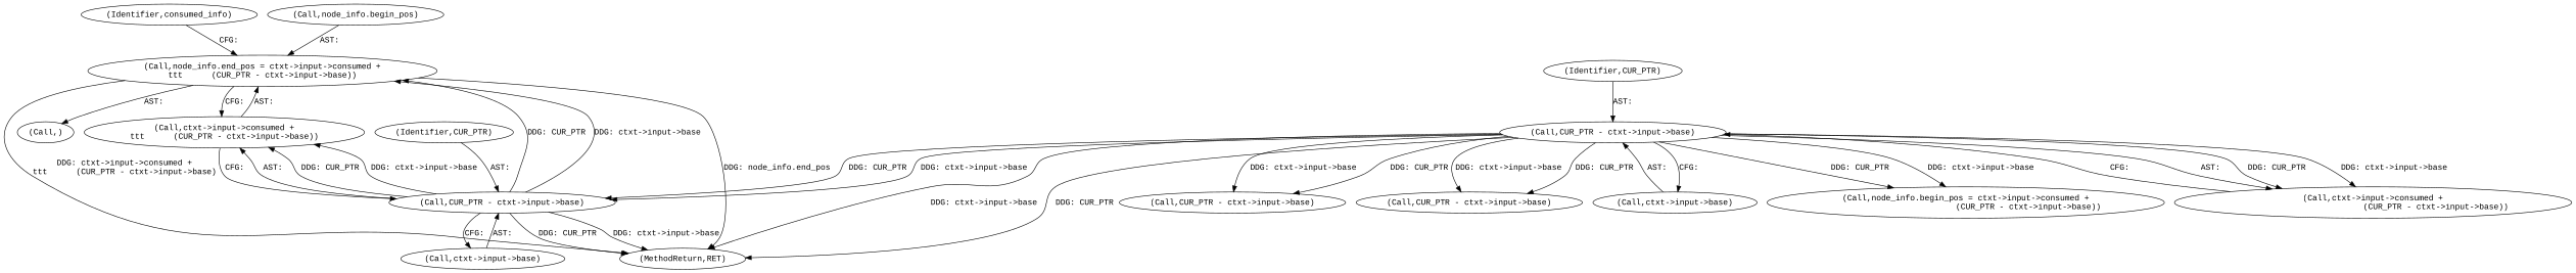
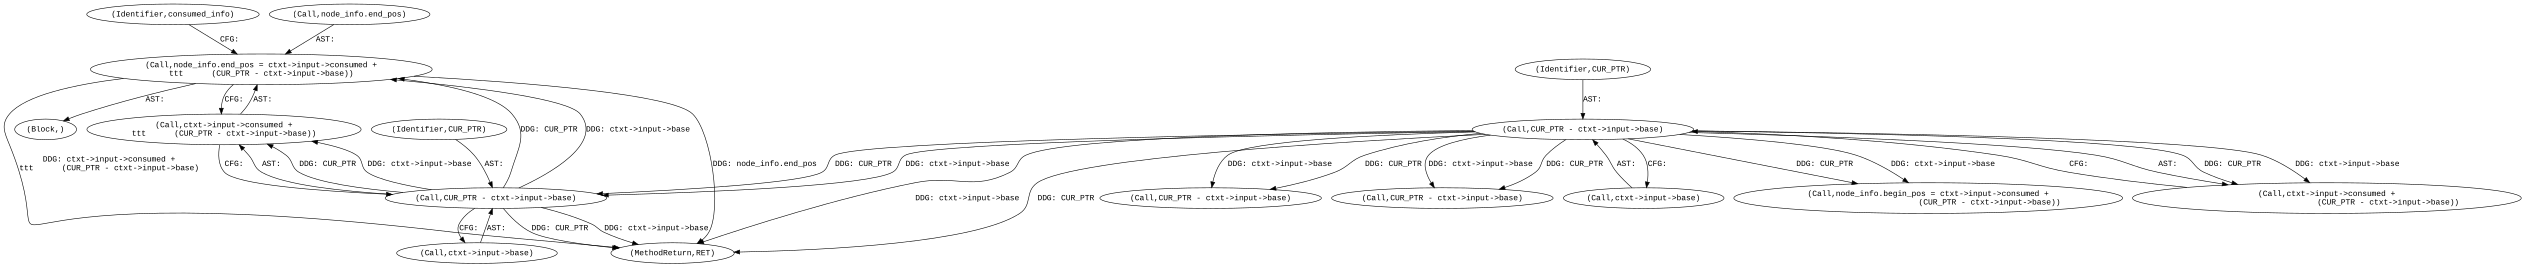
  digraph {
    fontname="Liberation Mono"
    node [fontname="Liberation Mono"]
    edge [fontname="Liberation Mono"]
    n1 [label="(Call,node_info.end_pos = ctxt->input->consumed +\n\t\t\t      (CUR_PTR - ctxt->input->base))"]
-   n2 [label="(Call,)"]
+   n2 [label="(Block,)"]
    n3 [label="(MethodReturn,RET)"]
    n4 [label="(Call,ctxt->input->consumed +\n\t\t\t      (CUR_PTR - ctxt->input->base))"]
    n5 [label="(Call,CUR_PTR - ctxt->input->base)"]
    n6 [label="(Call,ctxt->input->base)"]
    n7 [label="(Call,CUR_PTR - ctxt->input->base)"]
    n8 [label="(Call,ctxt->input->consumed +\n                          (CUR_PTR - ctxt->input->base))"]
    n9 [label="(Call,node_info.begin_pos = ctxt->input->consumed +\n                          (CUR_PTR - ctxt->input->base))"]
    n10 [label="(Call,CUR_PTR - ctxt->input->base)"]
    n11 [label="(Call,CUR_PTR - ctxt->input->base)"]
    n12 [label="(Call,ctxt->input->base)"]
    n13 [label="(Identifier,CUR_PTR)"]
    n14 [label="(Identifier,consumed_info)"]
-   n15 [label="(Call,node_info.begin_pos)"]
+   n15 [label="(Call,node_info.end_pos)"]
    n16 [label="(Identifier,CUR_PTR)"]
    n1 -> n2 [label="AST: "]
    n1 -> n3 [label="DDG: node_info.end_pos"]
    n1 -> n3 [label="DDG: ctxt->input->consumed +\n\t\t\t      (CUR_PTR - ctxt->input->base)"]
    n1 -> n4 [label="CFG: "]
    n4 -> n1 [label="AST: "]
    n4 -> n5 [label="CFG: "]
    n5 -> n1 [label="DDG: CUR_PTR"]
    n5 -> n1 [label="DDG: ctxt->input->base"]
    n5 -> n3 [label="DDG: ctxt->input->base"]
    n5 -> n3 [label="DDG: CUR_PTR"]
    n5 -> n4 [label="AST: "]
    n5 -> n4 [label="DDG: CUR_PTR"]
    n5 -> n4 [label="DDG: ctxt->input->base"]
    n5 -> n6 [label="CFG: "]
    n6 -> n5 [label="AST: "]
    n7 -> n3 [label="DDG: ctxt->input->base"]
    n7 -> n3 [label="DDG: CUR_PTR"]
    n7 -> n5 [label="DDG: CUR_PTR"]
    n7 -> n5 [label="DDG: ctxt->input->base"]
    n7 -> n8 [label="AST: "]
    n7 -> n8 [label="DDG: CUR_PTR"]
    n7 -> n8 [label="DDG: ctxt->input->base"]
    n7 -> n9 [label="DDG: CUR_PTR"]
    n7 -> n9 [label="DDG: ctxt->input->base"]
    n7 -> n10 [label="DDG: CUR_PTR"]
    n7 -> n10 [label="DDG: ctxt->input->base"]
    n7 -> n11 [label="DDG: CUR_PTR"]
    n7 -> n11 [label="DDG: ctxt->input->base"]
    n7 -> n12 [label="CFG: "]
    n8 -> n7 [label="CFG: "]
    n12 -> n7 [label="AST: "]
    n13 -> n5 [label="AST: "]
    n14 -> n1 [label="CFG: "]
    n15 -> n1 [label="AST: "]
    n16 -> n7 [label="AST: "]
  }
